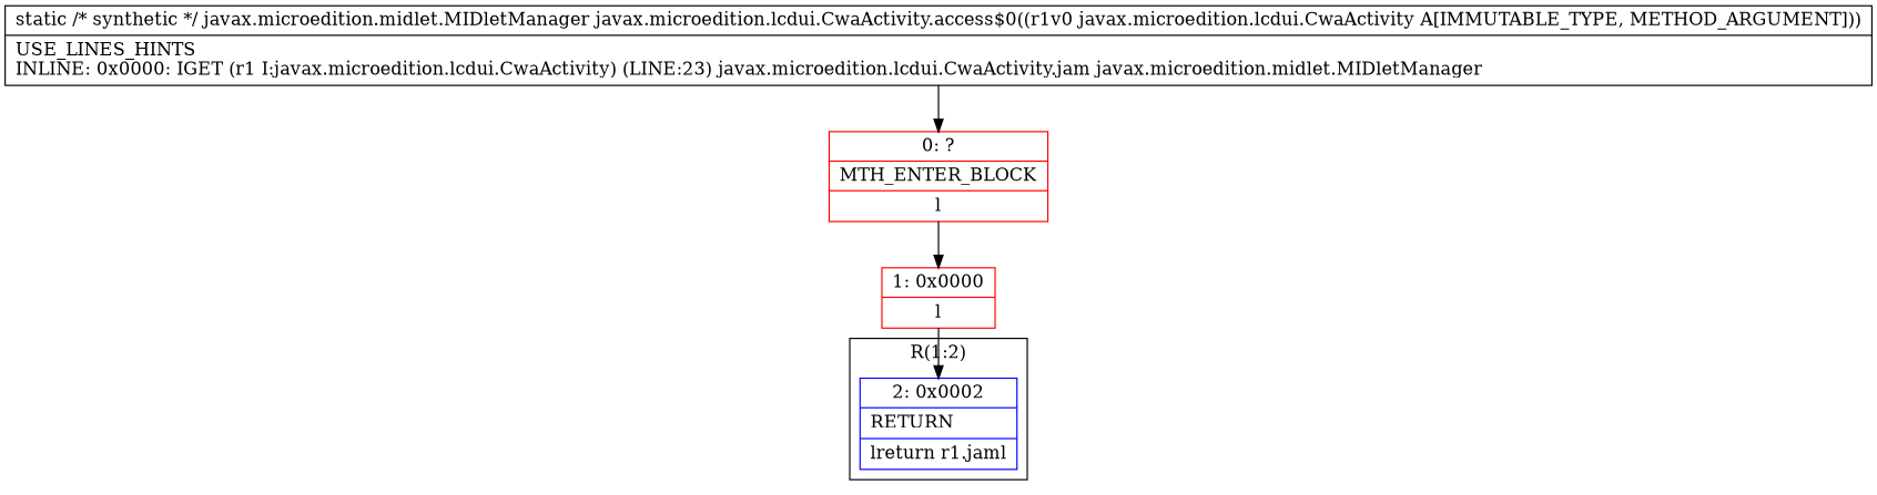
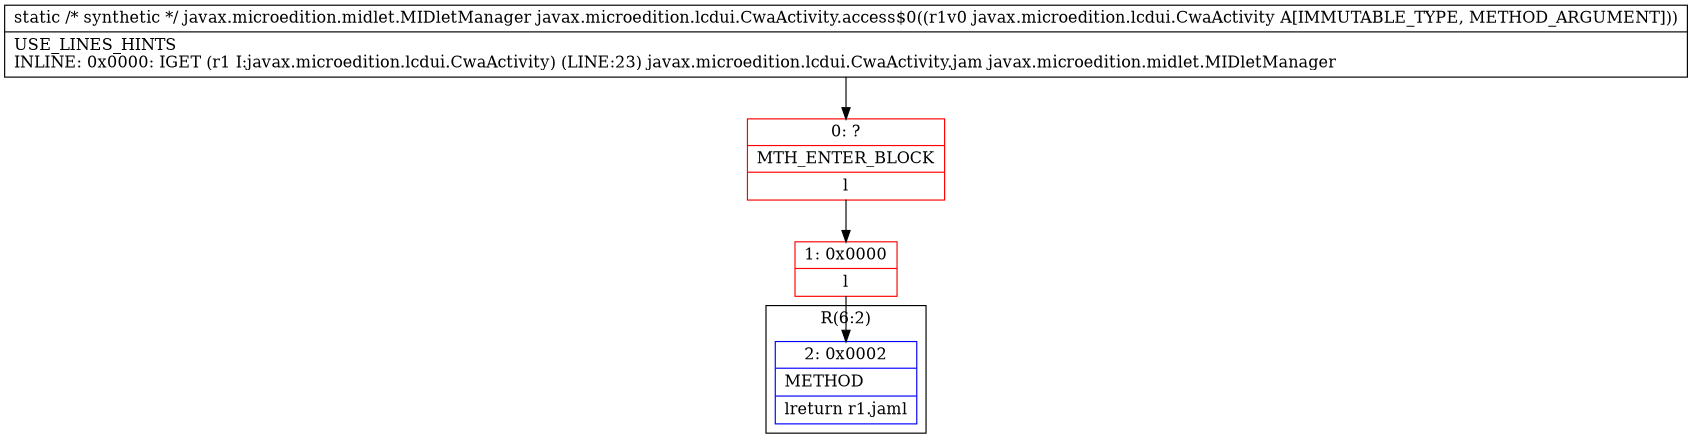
  digraph {
    fontname="DejaVu Serif"
    node [color=red fontname="DejaVu Serif" shape=record]
    edge [fontname="DejaVu Serif"]
-   n1 [color=blue label="{2\:\ 0x0002|RETURN\l|lreturn r1.jaml}"]
+   n1 [color=blue label="{2\:\ 0x0002|METHOD\l|lreturn r1.jaml}"]
    n2 [label="{0\:\ ?|MTH_ENTER_BLOCK\l|l}"]
    n3 [label="{1\:\ 0x0000|l}"]
    n4 [label="{static \/* synthetic *\/ javax.microedition.midlet.MIDletManager javax.microedition.lcdui.CwaActivity.access$0((r1v0 javax.microedition.lcdui.CwaActivity A[IMMUTABLE_TYPE, METHOD_ARGUMENT]))  | USE_LINES_HINTS\lINLINE: 0x0000: IGET (r1 I:javax.microedition.lcdui.CwaActivity) (LINE:23) javax.microedition.lcdui.CwaActivity.jam javax.microedition.midlet.MIDletManager\l}" color=""]
    subgraph cluster_1 {
-     label="R(1:2)"
+     label="R(6:2)"
      n1
    }
    n2 -> n3
    n3 -> n1
    n4 -> n2
  }
